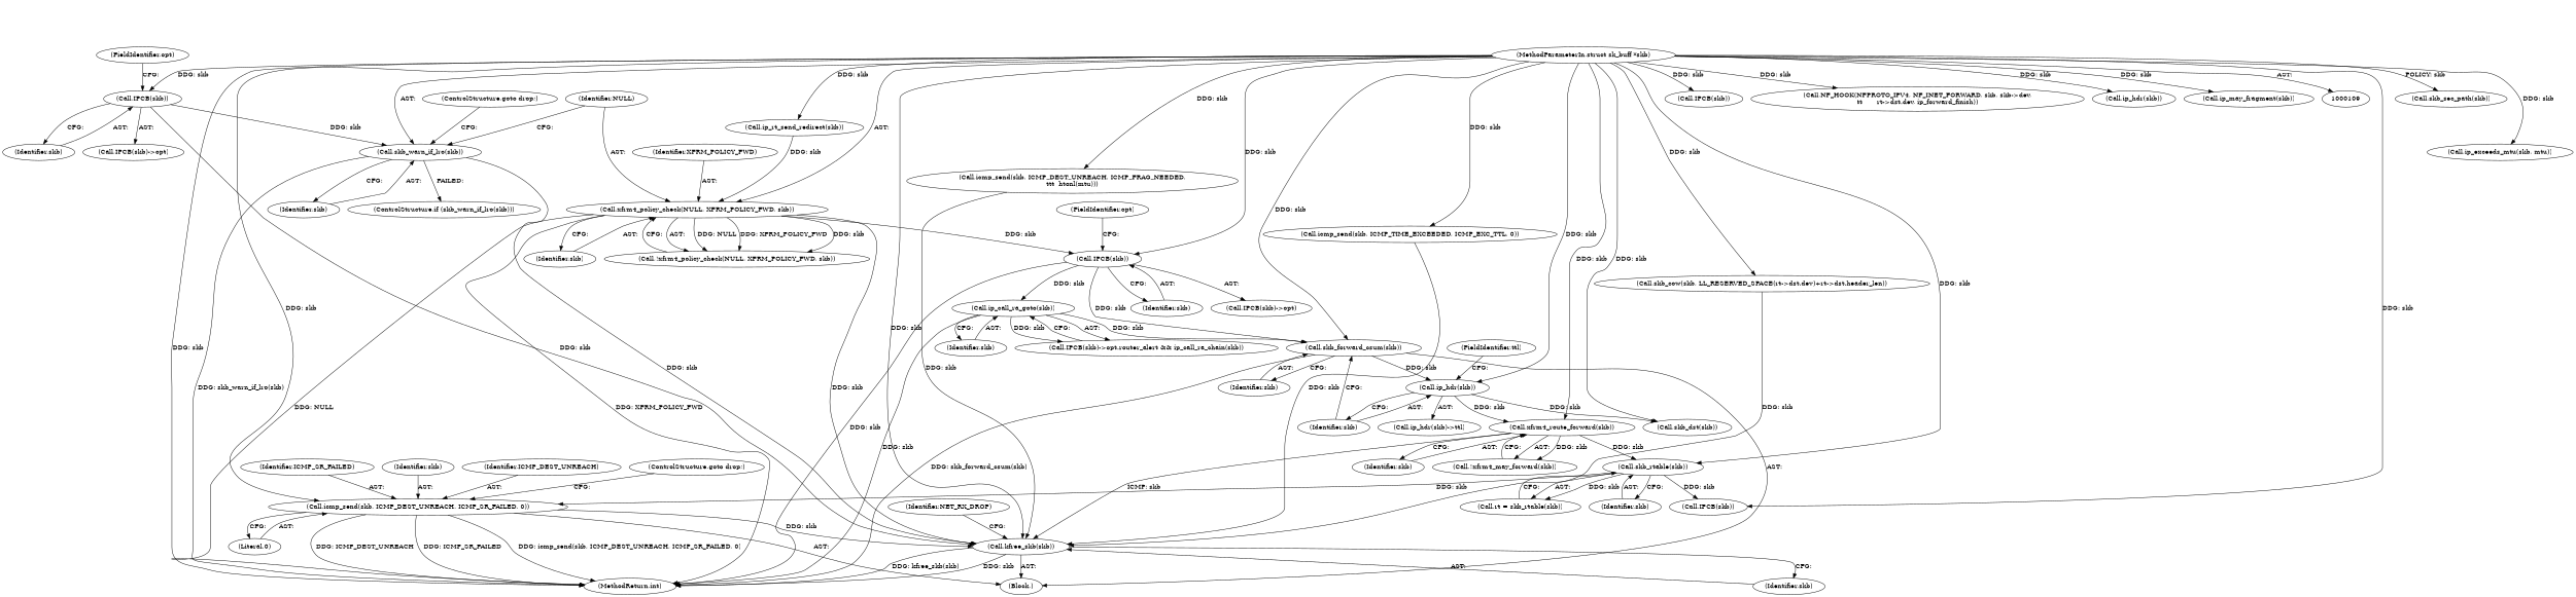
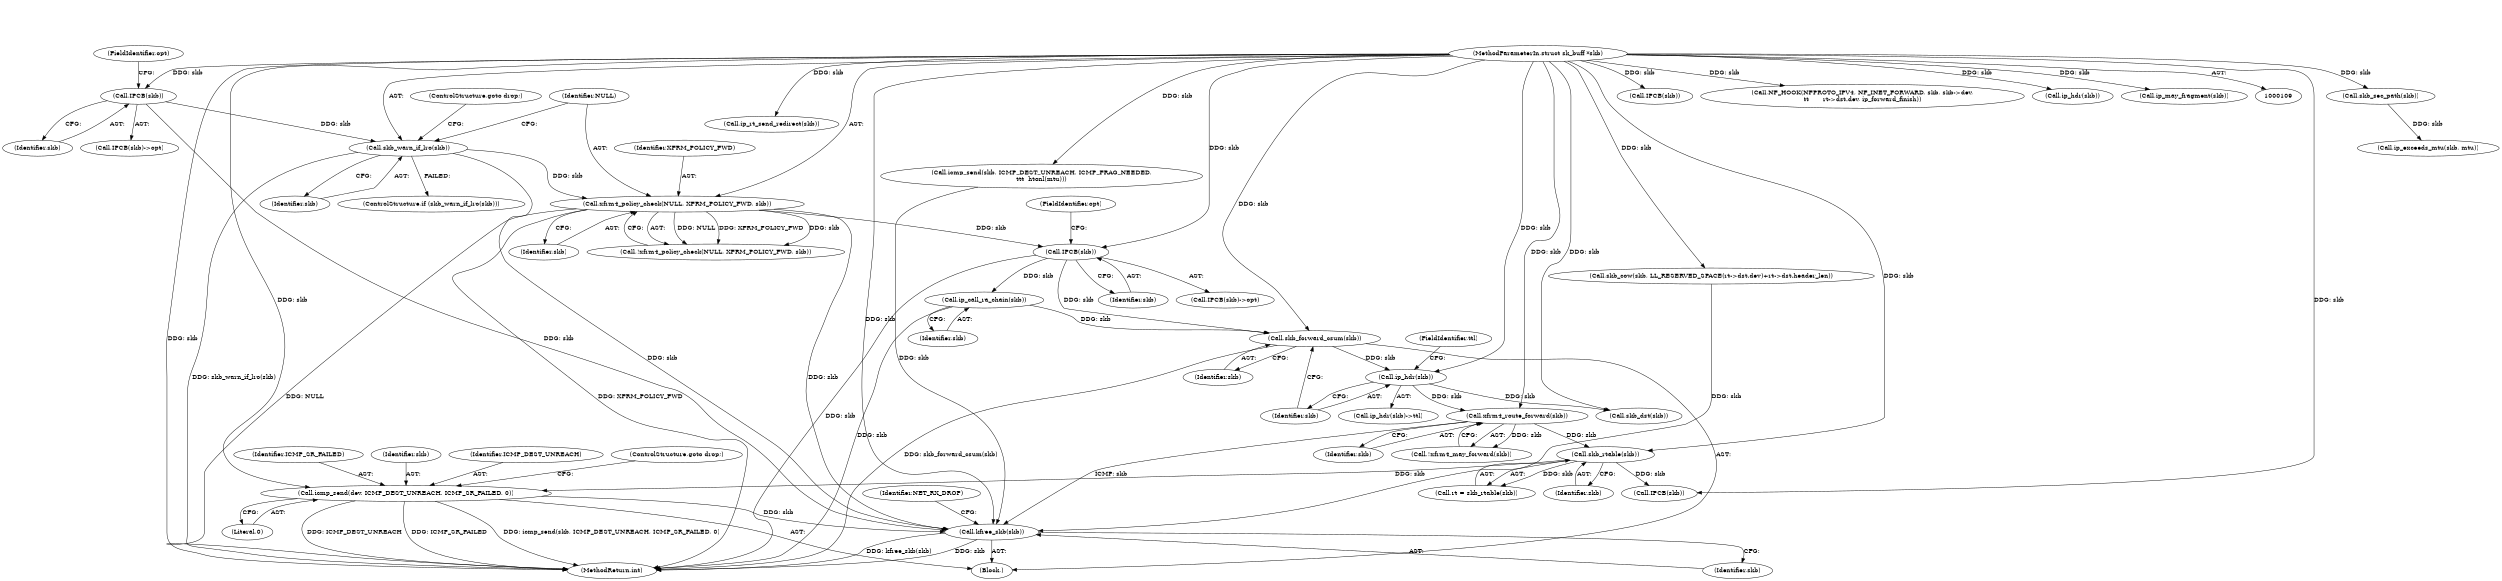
  digraph {
-   n1 [label="(Call,icmp_send(skb, ICMP_DEST_UNREACH, ICMP_SR_FAILED, 0))"]
+   n1 [label="(Call,icmp_send(dev, ICMP_DEST_UNREACH, ICMP_SR_FAILED, 0))"]
    n2 [label="(Call,kfree_skb(skb))"]
    n3 [label="(MethodReturn,int)"]
    n4 [label="(Block,)"]
    n5 [label="(Literal,0)"]
    n6 [label="(Identifier,skb)"]
    n7 [label="(Call,skb_rtable(skb))"]
    n8 [label="(Call,IPCB(skb))"]
    n9 [label="(Identifier,skb)"]
    n10 [label="(Call,rt = skb_rtable(skb))"]
    n11 [label="(Call,xfrm4_route_forward(skb))"]
    n12 [label="(Identifier,skb)"]
    n13 [label="(Call,!xfrm4_may_forward(skb))"]
    n14 [label="(Call,ip_hdr(skb))"]
    n15 [label="(Identifier,skb)"]
    n16 [label="(Call,ip_hdr(skb)->ttl)"]
    n17 [label="(Call,skb_dst(skb))"]
    n18 [label="(Call,skb_forward_csum(skb))"]
    n19 [label="(Identifier,skb)"]
-   n20 [label="(Call,ip_call_ra_goto(skb))"]
-   n21 [label="(Call,IPCB(skb)->opt.router_alert && ip_call_ra_chain(skb))"]
+   n20 [label="(Call,ip_call_ra_chain(skb))"]
    n22 [label="(Identifier,skb)"]
    n23 [label="(Call,IPCB(skb))"]
    n24 [label="(Call,IPCB(skb)->opt)"]
    n25 [label="(Identifier,skb)"]
    n26 [label="(Call,xfrm4_policy_check(NULL, XFRM_POLICY_FWD, skb))"]
    n27 [label="(Identifier,skb)"]
    n28 [label="(Call,!xfrm4_policy_check(NULL, XFRM_POLICY_FWD, skb))"]
    n29 [label="(Call,skb_warn_if_lro(skb))"]
    n30 [label="(ControlStructure,if (skb_warn_if_lro(skb)))"]
    n31 [label="(Identifier,skb)"]
    n32 [label="(Call,IPCB(skb))"]
    n33 [label="(Call,IPCB(skb)->opt)"]
    n34 [label="(Identifier,skb)"]
    n35 [label="(MethodParameterIn,struct sk_buff *skb)"]
    n36 [label="(Call,skb_sec_path(skb))"]
    n37 [label="(Call,ip_exceeds_mtu(skb, mtu))"]
    n38 [label="(Call,IPCB(skb))"]
    n39 [label="(Call,NF_HOOK(NFPROTO_IPV4, NF_INET_FORWARD, skb, skb->dev,\n\t\t       rt->dst.dev, ip_forward_finish))"]
    n40 [label="(Call,icmp_send(skb, ICMP_DEST_UNREACH, ICMP_FRAG_NEEDED,\n\t\t\t  htonl(mtu)))"]
-   n41 [label="(Call,icmp_send(skb, ICMP_TIME_EXCEEDED, ICMP_EXC_TTL, 0))"]
    n42 [label="(Call,ip_hdr(skb))"]
    n43 [label="(Call,skb_cow(skb, LL_RESERVED_SPACE(rt->dst.dev)+rt->dst.header_len))"]
    n44 [label="(Call,ip_may_fragment(skb))"]
    n45 [label="(Call,ip_rt_send_redirect(skb))"]
    1000109
    n47 [label="(FieldIdentifier,ttl)"]
    n48 [label="(Identifier,skb)"]
    n49 [label="(FieldIdentifier,opt)"]
    n50 [label="(FieldIdentifier,opt)"]
    n51 [label="(ControlStructure,goto drop;)"]
    n52 [label="(Identifier,ICMP_DEST_UNREACH)"]
    n53 [label="(ControlStructure,goto drop;)"]
    n54 [label="(Identifier,XFRM_POLICY_FWD)"]
    n55 [label="(Identifier,ICMP_SR_FAILED)"]
    n56 [label="(Identifier,NULL)"]
    n57 [label="(Identifier,NET_RX_DROP)"]
    n1 -> n2 [label="DDG: skb"]
    n1 -> n3 [label="DDG: ICMP_SR_FAILED"]
    n1 -> n3 [label="DDG: icmp_send(skb, ICMP_DEST_UNREACH, ICMP_SR_FAILED, 0)"]
    n1 -> n3 [label="DDG: ICMP_DEST_UNREACH"]
    n1 -> n4 [label="AST: "]
    n1 -> n5 [label="CFG: "]
    n2 -> n3 [label="DDG: skb"]
    n2 -> n3 [label="DDG: kfree_skb(skb)"]
    n2 -> n4 [label="AST: "]
    n2 -> n6 [label="CFG: "]
    n5 -> n1 [label="AST: "]
    n6 -> n2 [label="AST: "]
    n7 -> n1 [label="DDG: skb"]
    n7 -> n8 [label="DDG: skb"]
    n7 -> n9 [label="CFG: "]
    n7 -> n10 [label="AST: "]
    n7 -> n10 [label="DDG: skb"]
    n9 -> n7 [label="AST: "]
-   n10 -> n7 [label="CFG: "]
+   n10 -> n7 [label="AST: "]
    n11 -> n2 [label="ICMP: skb"]
    n11 -> n7 [label="DDG: skb"]
    n11 -> n12 [label="CFG: "]
    n11 -> n13 [label="AST: "]
    n11 -> n13 [label="DDG: skb"]
    n12 -> n11 [label="AST: "]
    n13 -> n11 [label="CFG: "]
    n14 -> n11 [label="DDG: skb"]
    n14 -> n15 [label="CFG: "]
    n14 -> n16 [label="AST: "]
    n14 -> n17 [label="DDG: skb"]
    n15 -> n14 [label="AST: "]
    n15 -> n18 [label="CFG: "]
    n18 -> n3 [label="DDG: skb_forward_csum(skb)"]
    n18 -> n4 [label="AST: "]
    n18 -> n14 [label="DDG: skb"]
    n18 -> n19 [label="CFG: "]
    n19 -> n18 [label="AST: "]
    n20 -> n3 [label="DDG: skb"]
    n20 -> n18 [label="DDG: skb"]
-   n20 -> n21 [label="AST: "]
-   n20 -> n21 [label="DDG: skb"]
    n20 -> n22 [label="CFG: "]
-   n21 -> n20 [label="CFG: "]
    n22 -> n20 [label="AST: "]
    n23 -> n3 [label="DDG: skb"]
    n23 -> n18 [label="DDG: skb"]
    n23 -> n20 [label="DDG: skb"]
    n23 -> n24 [label="AST: "]
    n23 -> n25 [label="CFG: "]
    n25 -> n23 [label="AST: "]
    n26 -> n2 [label="DDG: skb"]
    n26 -> n3 [label="DDG: XFRM_POLICY_FWD"]
    n26 -> n3 [label="DDG: NULL"]
    n26 -> n23 [label="DDG: skb"]
    n26 -> n27 [label="CFG: "]
    n26 -> n28 [label="AST: "]
    n26 -> n28 [label="DDG: NULL"]
    n26 -> n28 [label="DDG: XFRM_POLICY_FWD"]
    n26 -> n28 [label="DDG: skb"]
    n27 -> n26 [label="AST: "]
    n28 -> n26 [label="CFG: "]
    n29 -> n2 [label="DDG: skb"]
    n29 -> n3 [label="DDG: skb_warn_if_lro(skb)"]
-   n45 -> n26 [label="DDG: skb"]
+   n29 -> n26 [label="DDG: skb"]
    n29 -> n30 [label="FAILED: "]
    n29 -> n31 [label="CFG: "]
    n31 -> n29 [label="AST: "]
    n32 -> n2 [label="DDG: skb"]
    n32 -> n29 [label="DDG: skb"]
    n32 -> n33 [label="AST: "]
    n32 -> n34 [label="CFG: "]
    n34 -> n32 [label="AST: "]
    n35 -> n1 [label="DDG: skb"]
    n35 -> n2 [label="DDG: skb"]
    n35 -> n3 [label="DDG: skb"]
    n35 -> n7 [label="DDG: skb"]
    n35 -> n8 [label="DDG: skb"]
    n35 -> n11 [label="DDG: skb"]
    n35 -> n14 [label="DDG: skb"]
    n35 -> n17 [label="DDG: skb"]
    n35 -> n18 [label="DDG: skb"]
    n35 -> n23 [label="DDG: skb"]
    n35 -> n26 [label="AST: "]
    n35 -> n29 [label="AST: "]
    n35 -> n32 [label="DDG: skb"]
-   n35 -> n36 [label="POLICY: skb"]
-   n35 -> n37 [label="DDG: skb"]
+   n35 -> n36 [label="DDG: skb"]
+   n36 -> n37 [label="DDG: skb"]
    n35 -> n38 [label="DDG: skb"]
    n35 -> n39 [label="DDG: skb"]
    n35 -> n40 [label="DDG: skb"]
-   n35 -> n41 [label="DDG: skb"]
    n35 -> n42 [label="DDG: skb"]
    n35 -> n43 [label="DDG: skb"]
    n35 -> n44 [label="DDG: skb"]
    n35 -> n45 [label="DDG: skb"]
    n35 -> 1000109 [label="AST: "]
    n40 -> n2 [label="DDG: skb"]
-   n41 -> n2 [label="DDG: skb"]
    n43 -> n2 [label="DDG: skb"]
    n47 -> n14 [label="CFG: "]
    n48 -> n1 [label="AST: "]
    n49 -> n32 [label="CFG: "]
    n50 -> n23 [label="CFG: "]
    n51 -> n1 [label="CFG: "]
    n52 -> n1 [label="AST: "]
    n53 -> n29 [label="CFG: "]
    n54 -> n26 [label="AST: "]
    n55 -> n1 [label="AST: "]
    n56 -> n26 [label="AST: "]
    n56 -> n29 [label="CFG: "]
    n57 -> n2 [label="CFG: "]
  }
